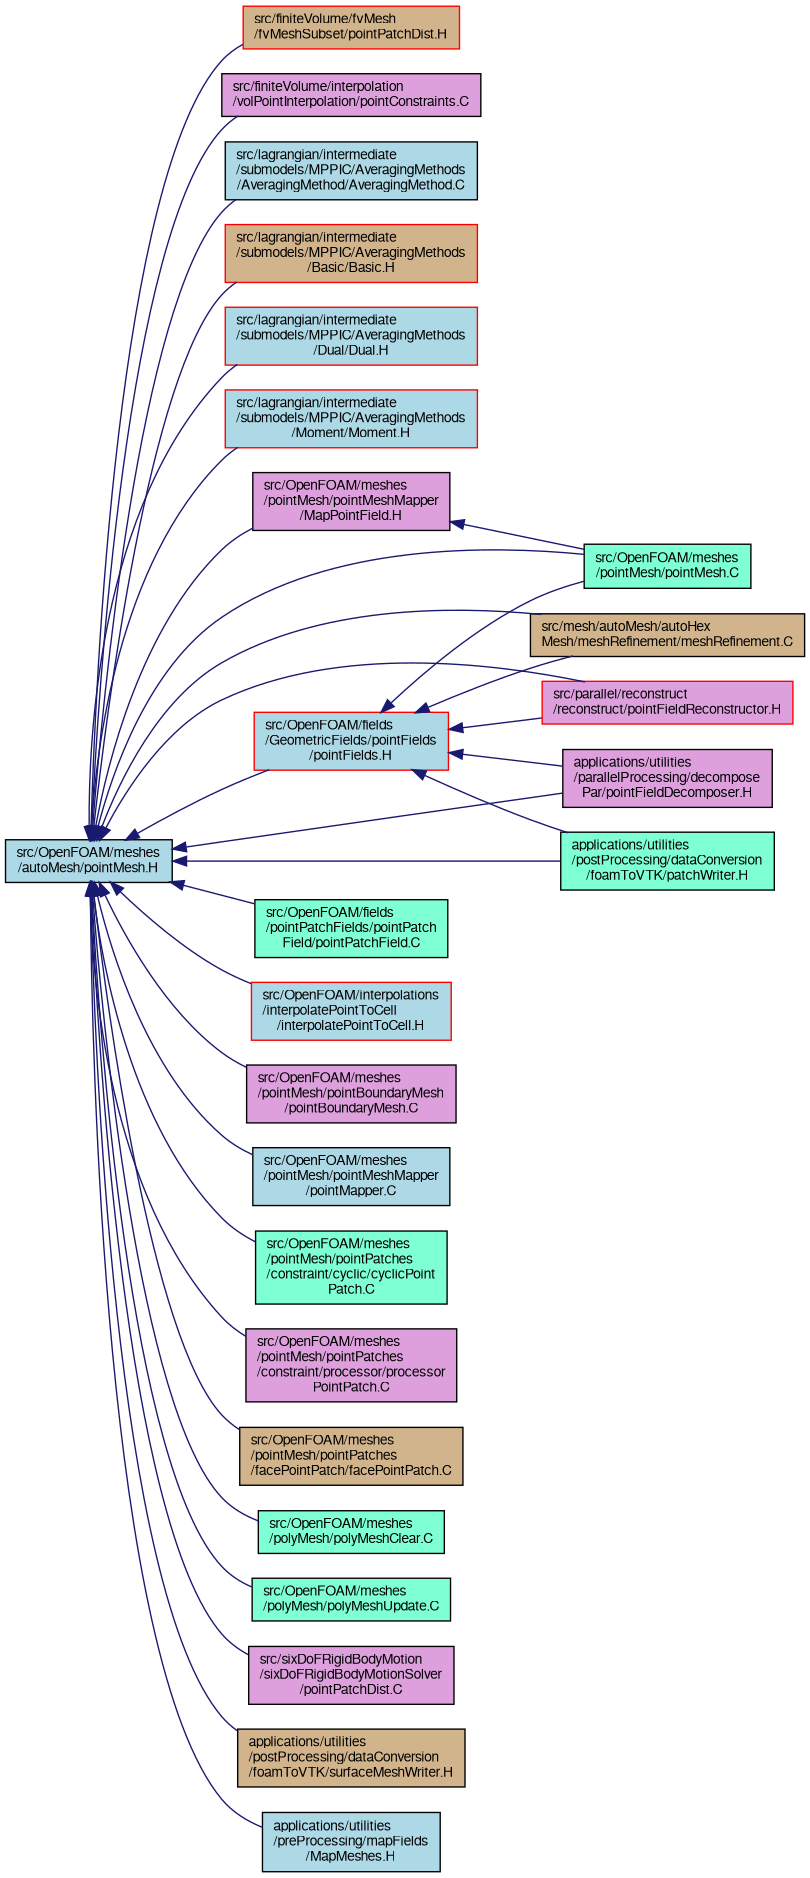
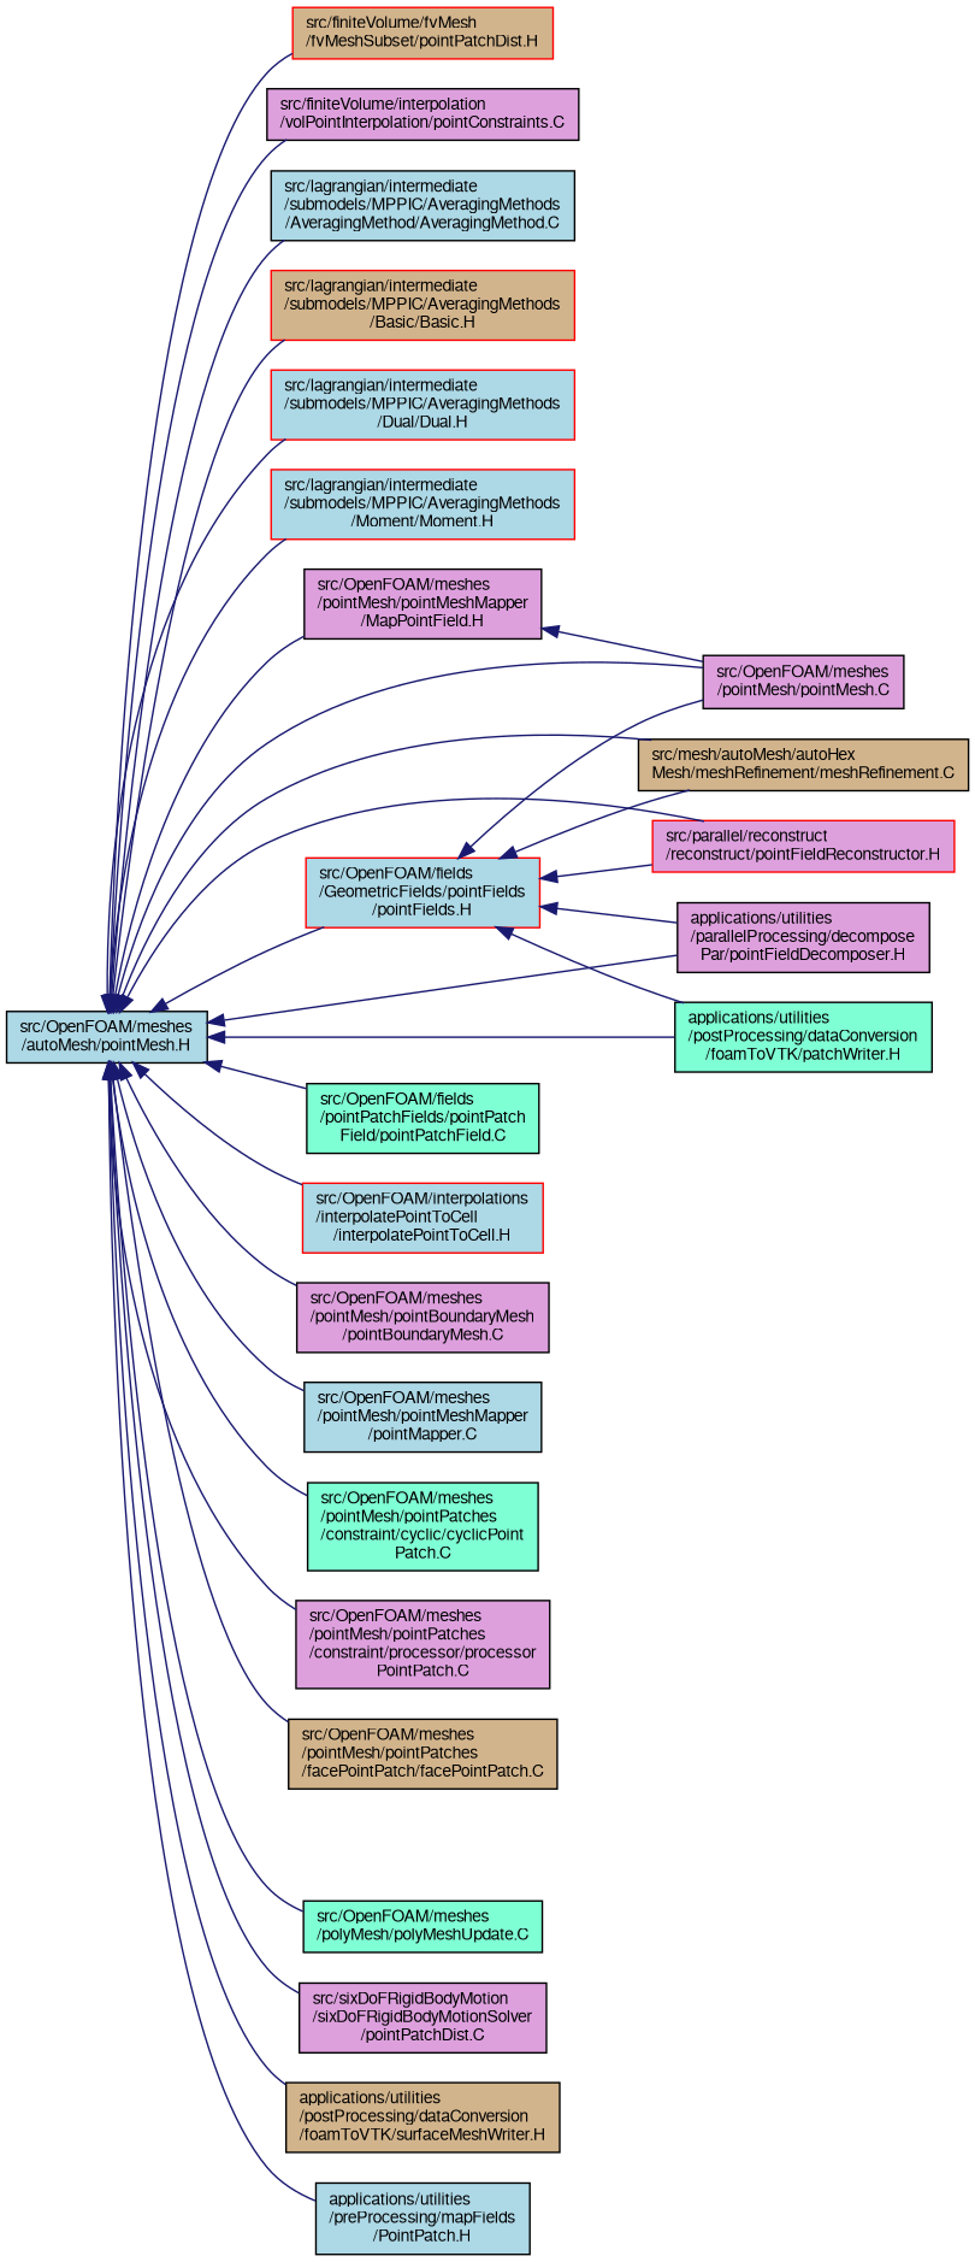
  digraph {
    rankdir=LR
    node [color=black fillcolor=lightblue fontname=FreeSans fontsize=10 shape=record style=filled]
    edge [color=midnightblue dir=back fontname=FreeSans fontsize=10 labelfontname=FreeSans labelfontsize=10 style=solid]
    n1 [fontcolor=black height=0.2 label="src/OpenFOAM/meshes\l/autoMesh/pointMesh.H" width=0.4]
    n2 [color=red fillcolor=tan height=0.2 label="src/finiteVolume/fvMesh\l/fvMeshSubset/pointPatchDist.H" width=0.4]
    n3 [fillcolor=plum height=0.2 label="src/finiteVolume/interpolation\l/volPointInterpolation/pointConstraints.C" width=0.4]
    n4 [height=0.2 label="src/lagrangian/intermediate\l/submodels/MPPIC/AveragingMethods\l/AveragingMethod/AveragingMethod.C" width=0.4]
    n5 [color=red fillcolor=tan height=0.2 label="src/lagrangian/intermediate\l/submodels/MPPIC/AveragingMethods\l/Basic/Basic.H" width=0.4]
    n6 [color=red height=0.2 label="src/lagrangian/intermediate\l/submodels/MPPIC/AveragingMethods\l/Dual/Dual.H" width=0.4]
    n7 [color=red height=0.2 label="src/lagrangian/intermediate\l/submodels/MPPIC/AveragingMethods\l/Moment/Moment.H" width=0.4]
    n8 [fillcolor=tan height=0.2 label="src/mesh/autoMesh/autoHex\lMesh/meshRefinement/meshRefinement.C" width=0.4]
    n9 [color=red height=0.2 label="src/OpenFOAM/fields\l/GeometricFields/pointFields\l/pointFields.H" width=0.4]
-   n10 [fillcolor=aquamarine height=0.2 label="src/OpenFOAM/meshes\l/pointMesh/pointMesh.C" width=0.4]
+   n10 [fillcolor=plum height=0.2 label="src/OpenFOAM/meshes\l/pointMesh/pointMesh.C" width=0.4]
    n11 [color=red fillcolor=plum height=0.2 label="src/parallel/reconstruct\l/reconstruct/pointFieldReconstructor.H" width=0.4]
    n12 [fillcolor=plum height=0.2 label="applications/utilities\l/parallelProcessing/decompose\lPar/pointFieldDecomposer.H" width=0.4]
    n13 [fillcolor=aquamarine height=0.2 label="applications/utilities\l/postProcessing/dataConversion\l/foamToVTK/patchWriter.H" width=0.4]
    n14 [fillcolor=aquamarine height=0.2 label="src/OpenFOAM/fields\l/pointPatchFields/pointPatch\lField/pointPatchField.C" width=0.4]
    n15 [color=red height=0.2 label="src/OpenFOAM/interpolations\l/interpolatePointToCell\l/interpolatePointToCell.H" width=0.4]
    n16 [fillcolor=plum height=0.2 label="src/OpenFOAM/meshes\l/pointMesh/pointBoundaryMesh\l/pointBoundaryMesh.C" width=0.4]
    n17 [fillcolor=plum height=0.2 label="src/OpenFOAM/meshes\l/pointMesh/pointMeshMapper\l/MapPointField.H" width=0.4]
    n18 [height=0.2 label="src/OpenFOAM/meshes\l/pointMesh/pointMeshMapper\l/pointMapper.C" width=0.4]
    n19 [fillcolor=aquamarine height=0.2 label="src/OpenFOAM/meshes\l/pointMesh/pointPatches\l/constraint/cyclic/cyclicPoint\lPatch.C" width=0.4]
    n20 [fillcolor=plum height=0.2 label="src/OpenFOAM/meshes\l/pointMesh/pointPatches\l/constraint/processor/processor\lPointPatch.C" width=0.4]
    n21 [fillcolor=tan height=0.2 label="src/OpenFOAM/meshes\l/pointMesh/pointPatches\l/facePointPatch/facePointPatch.C" width=0.4]
-   n22 [fillcolor=aquamarine height=0.2 label="src/OpenFOAM/meshes\l/polyMesh/polyMeshClear.C" width=0.4]
    n23 [fillcolor=aquamarine height=0.2 label="src/OpenFOAM/meshes\l/polyMesh/polyMeshUpdate.C" width=0.4]
    n24 [fillcolor=plum height=0.2 label="src/sixDoFRigidBodyMotion\l/sixDoFRigidBodyMotionSolver\l/pointPatchDist.C" width=0.4]
    n25 [fillcolor=tan height=0.2 label="applications/utilities\l/postProcessing/dataConversion\l/foamToVTK/surfaceMeshWriter.H" width=0.4]
-   n26 [height=0.2 label="applications/utilities\l/preProcessing/mapFields\l/MapMeshes.H" width=0.4]
+   n26 [height=0.2 label="applications/utilities\l/preProcessing/mapFields\l/PointPatch.H" width=0.4]
    n1 -> n2
    n1 -> n3
    n1 -> n4
    n1 -> n5
    n1 -> n6
    n1 -> n7
    n1 -> n8
    n1 -> n9
    n1 -> n10
    n1 -> n11
    n1 -> n12
    n1 -> n13
    n1 -> n14
    n1 -> n15
    n1 -> n16
    n1 -> n17
    n1 -> n18
    n1 -> n19
    n1 -> n20
    n1 -> n21
-   n1 -> n22
    n1 -> n23
    n1 -> n24
    n1 -> n25
    n1 -> n26
    n9 -> n8
    n9 -> n10
    n9 -> n11
    n9 -> n12
    n9 -> n13
    n17 -> n10
  }
